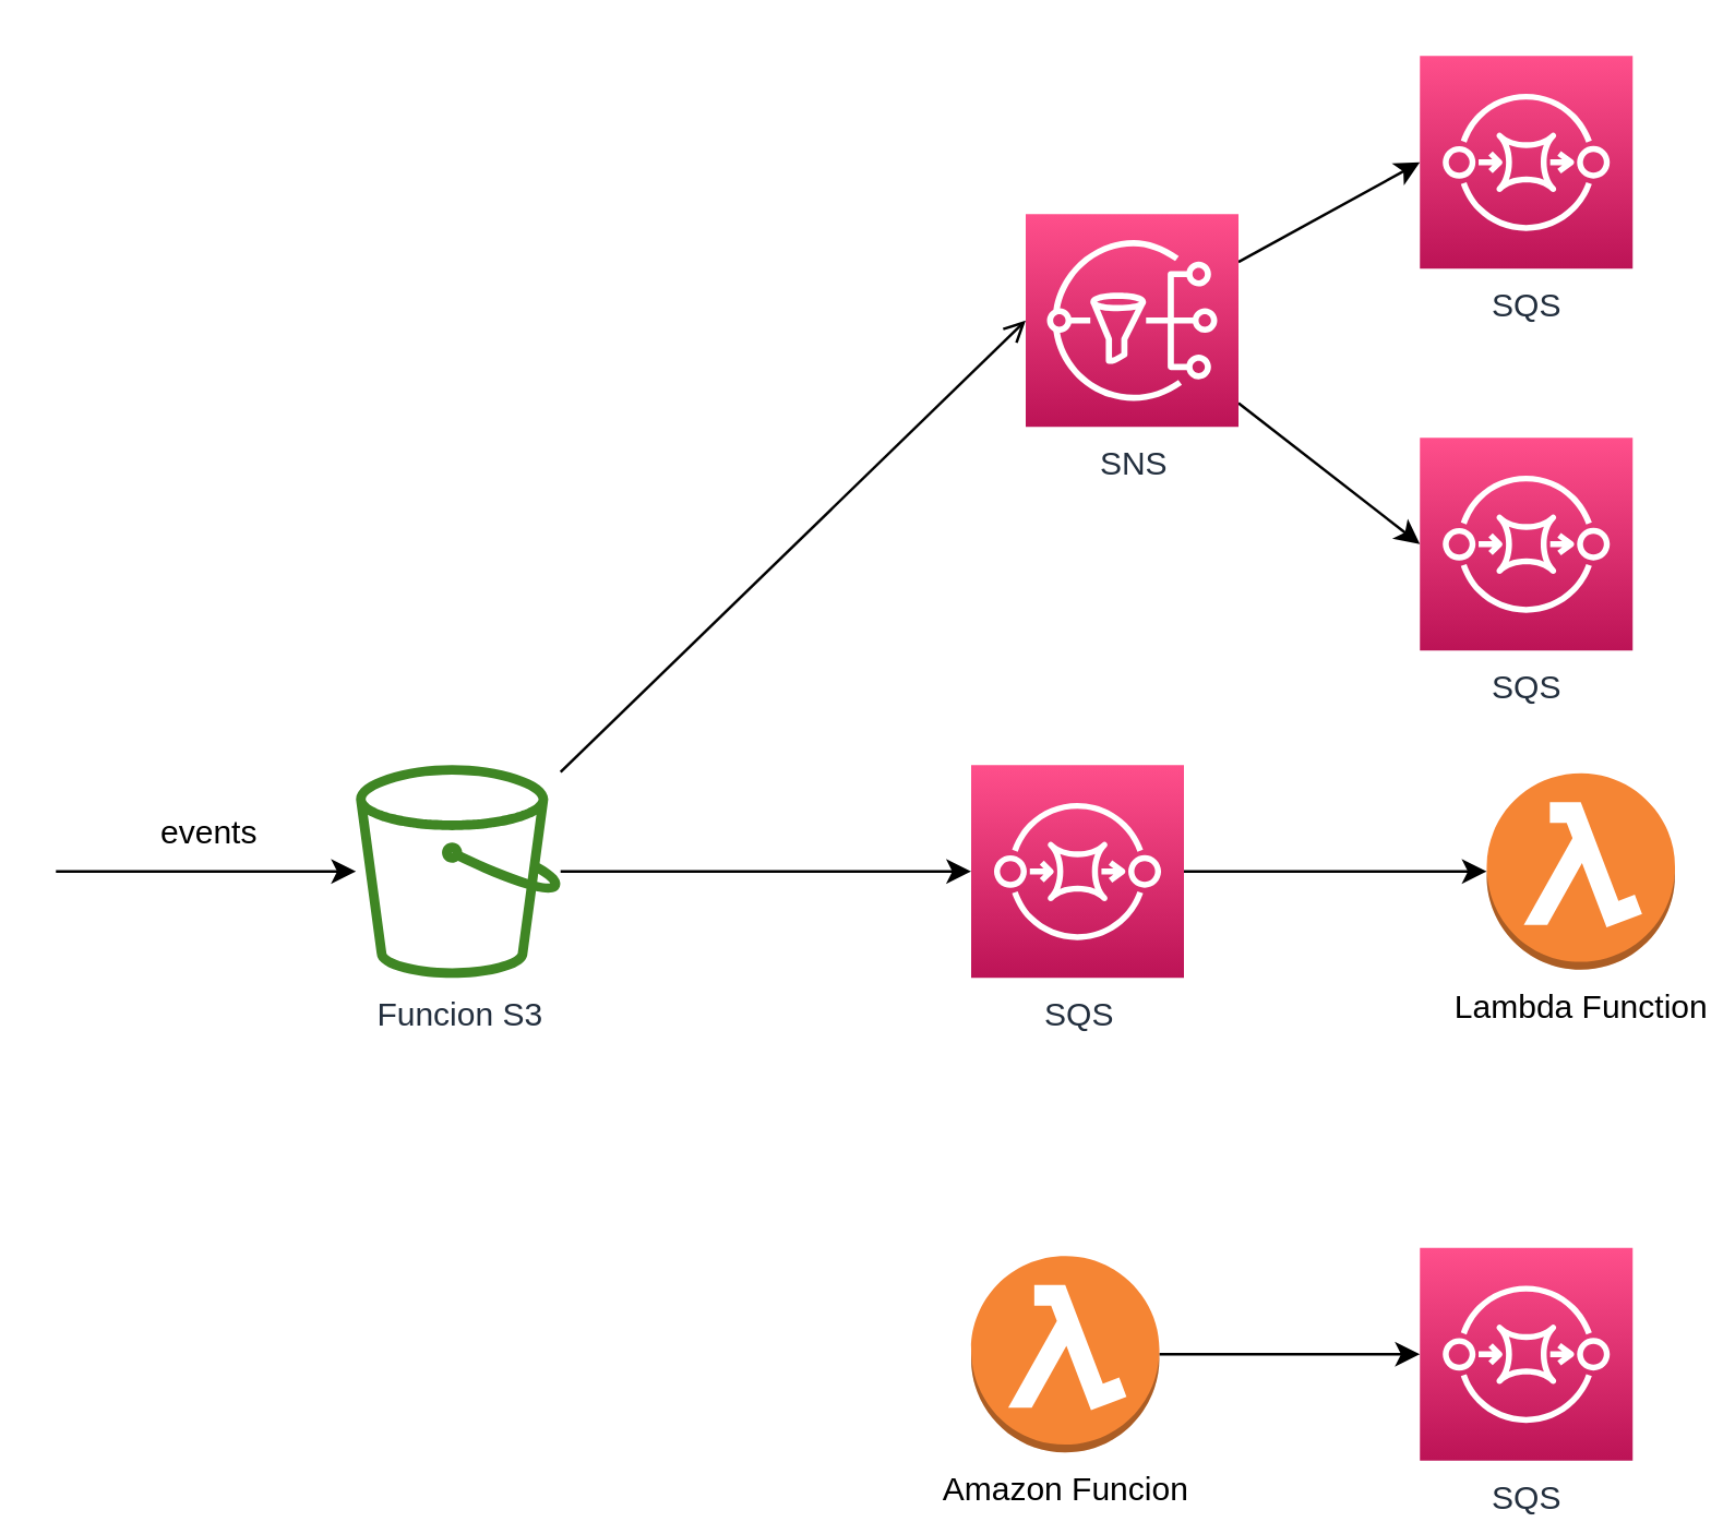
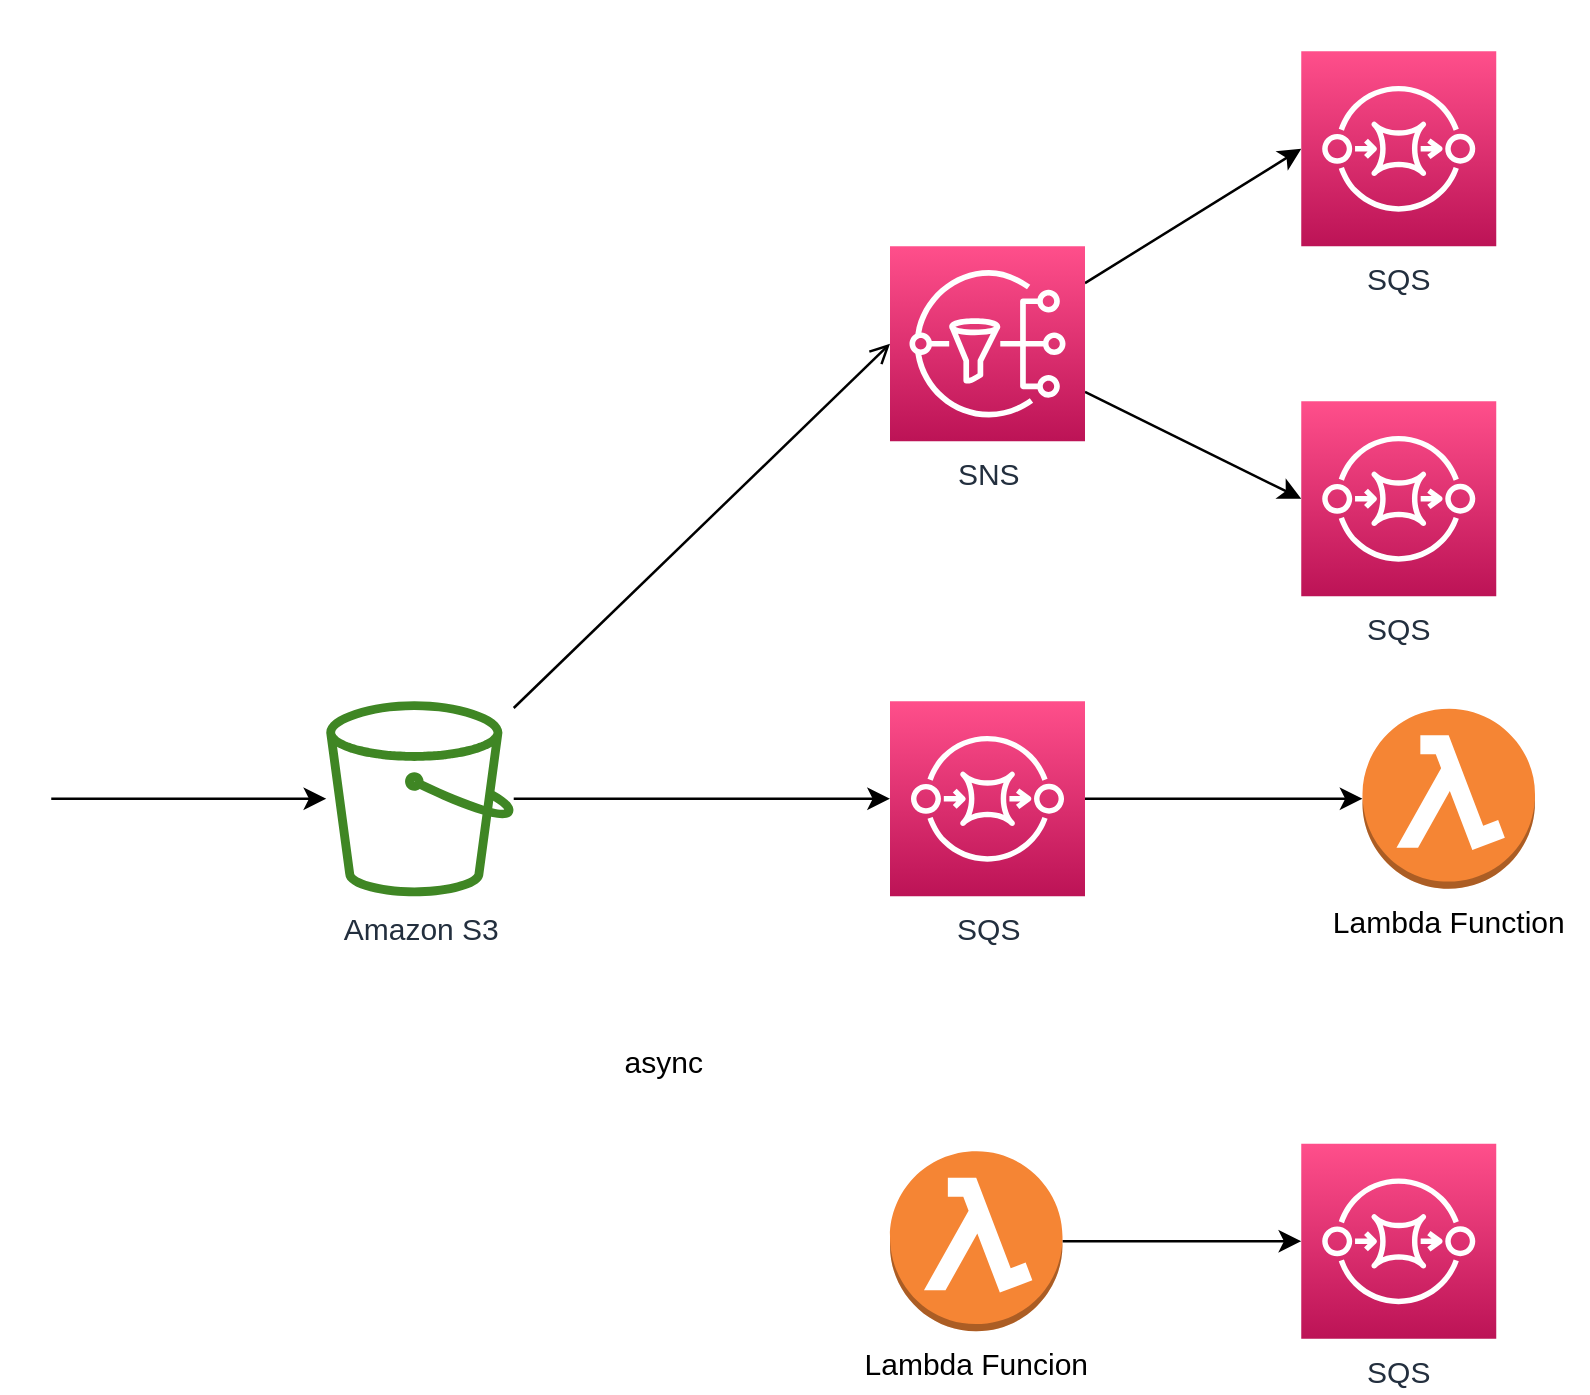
  <mxCell id="0" />
  <mxCell id="1" parent="0" />
  <mxCell id="2" style="rounded=0;orthogonalLoop=1;jettySize=auto;html=1;entryX=0;entryY=0.5;entryDx=0;entryDy=0;entryPerimeter=0;endArrow=open;" edge="1" parent="1" source="4" target="7"><mxGeometry relative="1" as="geometry" /></mxCell>
  <mxCell id="3" style="edgeStyle=none;rounded=0;orthogonalLoop=1;jettySize=auto;html=1;" edge="1" parent="1" source="4" target="9"><mxGeometry relative="1" as="geometry" /></mxCell>
- <mxCell id="4" value="Funcion S3" style="sketch=0;outlineConnect=0;fontColor=#232F3E;gradientColor=none;fillColor=#3F8624;strokeColor=none;dashed=0;verticalLabelPosition=bottom;verticalAlign=top;align=center;html=1;fontSize=12;fontStyle=0;aspect=fixed;pointerEvents=1;shape=mxgraph.aws4.bucket;" vertex="1" parent="1"><mxGeometry x="130" y="280" width="75" height="78" as="geometry" /></mxCell>
+ <mxCell id="4" value="Amazon S3" style="sketch=0;outlineConnect=0;fontColor=#232F3E;gradientColor=none;fillColor=#3F8624;strokeColor=none;dashed=0;verticalLabelPosition=bottom;verticalAlign=top;align=center;html=1;fontSize=12;fontStyle=0;aspect=fixed;pointerEvents=1;shape=mxgraph.aws4.bucket;" vertex="1" parent="1"><mxGeometry x="130" y="280" width="75" height="78" as="geometry" /></mxCell>
  <mxCell id="5" style="edgeStyle=none;rounded=0;orthogonalLoop=1;jettySize=auto;html=1;entryX=0;entryY=0.5;entryDx=0;entryDy=0;entryPerimeter=0;" edge="1" parent="1" source="7" target="12"><mxGeometry relative="1" as="geometry" /></mxCell>
  <mxCell id="6" style="edgeStyle=none;rounded=0;orthogonalLoop=1;jettySize=auto;html=1;entryX=0;entryY=0.5;entryDx=0;entryDy=0;entryPerimeter=0;" edge="1" parent="1" source="7" target="13"><mxGeometry relative="1" as="geometry" /></mxCell>
- <mxCell id="7" value="SNS" style="sketch=0;points=[[0,0,0],[0.25,0,0],[0.5,0,0],[0.75,0,0],[1,0,0],[0,1,0],[0.25,1,0],[0.5,1,0],[0.75,1,0],[1,1,0],[0,0.25,0],[0,0.5,0],[0,0.75,0],[1,0.25,0],[1,0.5,0],[1,0.75,0]];outlineConnect=0;fontColor=#232F3E;gradientColor=#FF4F8B;gradientDirection=north;fillColor=#BC1356;strokeColor=#ffffff;dashed=0;verticalLabelPosition=bottom;verticalAlign=top;align=center;html=1;fontSize=12;fontStyle=0;aspect=fixed;shape=mxgraph.aws4.resourceIcon;resIcon=mxgraph.aws4.sns;" vertex="1" parent="1"><mxGeometry x="375.5" y="78" width="78" height="78" as="geometry" /></mxCell>
+ <mxCell id="7" value="SNS" style="sketch=0;points=[[0,0,0],[0.25,0,0],[0.5,0,0],[0.75,0,0],[1,0,0],[0,1,0],[0.25,1,0],[0.5,1,0],[0.75,1,0],[1,1,0],[0,0.25,0],[0,0.5,0],[0,0.75,0],[1,0.25,0],[1,0.5,0],[1,0.75,0]];outlineConnect=0;fontColor=#232F3E;gradientColor=#FF4F8B;gradientDirection=north;fillColor=#BC1356;strokeColor=#ffffff;dashed=0;verticalLabelPosition=bottom;verticalAlign=top;align=center;html=1;fontSize=12;fontStyle=0;aspect=fixed;shape=mxgraph.aws4.resourceIcon;resIcon=mxgraph.aws4.sns;" vertex="1" parent="1"><mxGeometry x="355.5" y="98" width="78" height="78" as="geometry" /></mxCell>
  <mxCell id="8" style="edgeStyle=none;rounded=0;orthogonalLoop=1;jettySize=auto;html=1;entryX=0;entryY=0.5;entryDx=0;entryDy=0;entryPerimeter=0;" edge="1" parent="1" source="9" target="14"><mxGeometry relative="1" as="geometry" /></mxCell>
  <mxCell id="9" value="SQS" style="sketch=0;points=[[0,0,0],[0.25,0,0],[0.5,0,0],[0.75,0,0],[1,0,0],[0,1,0],[0.25,1,0],[0.5,1,0],[0.75,1,0],[1,1,0],[0,0.25,0],[0,0.5,0],[0,0.75,0],[1,0.25,0],[1,0.5,0],[1,0.75,0]];outlineConnect=0;fontColor=#232F3E;gradientColor=#FF4F8B;gradientDirection=north;fillColor=#BC1356;strokeColor=#ffffff;dashed=0;verticalLabelPosition=bottom;verticalAlign=top;align=center;html=1;fontSize=12;fontStyle=0;aspect=fixed;shape=mxgraph.aws4.resourceIcon;resIcon=mxgraph.aws4.sqs;" vertex="1" parent="1"><mxGeometry x="355.5" y="280" width="78" height="78" as="geometry" /></mxCell>
  <mxCell id="10" style="edgeStyle=none;rounded=0;orthogonalLoop=1;jettySize=auto;html=1;entryX=0;entryY=0.5;entryDx=0;entryDy=0;entryPerimeter=0;" edge="1" parent="1" source="11" target="15"><mxGeometry relative="1" as="geometry" /></mxCell>
- <mxCell id="11" value="Amazon Funcion" style="outlineConnect=0;dashed=0;verticalLabelPosition=bottom;verticalAlign=top;align=center;html=1;shape=mxgraph.aws3.lambda_function;fillColor=#F58534;gradientColor=none;" vertex="1" parent="1"><mxGeometry x="355.5" y="460" width="69" height="72" as="geometry" /></mxCell>
+ <mxCell id="11" value="Lambda Funcion" style="outlineConnect=0;dashed=0;verticalLabelPosition=bottom;verticalAlign=top;align=center;html=1;shape=mxgraph.aws3.lambda_function;fillColor=#F58534;gradientColor=none;" vertex="1" parent="1"><mxGeometry x="355.5" y="460" width="69" height="72" as="geometry" /></mxCell>
  <mxCell id="12" value="SQS" style="sketch=0;points=[[0,0,0],[0.25,0,0],[0.5,0,0],[0.75,0,0],[1,0,0],[0,1,0],[0.25,1,0],[0.5,1,0],[0.75,1,0],[1,1,0],[0,0.25,0],[0,0.5,0],[0,0.75,0],[1,0.25,0],[1,0.5,0],[1,0.75,0]];outlineConnect=0;fontColor=#232F3E;gradientColor=#FF4F8B;gradientDirection=north;fillColor=#BC1356;strokeColor=#ffffff;dashed=0;verticalLabelPosition=bottom;verticalAlign=top;align=center;html=1;fontSize=12;fontStyle=0;aspect=fixed;shape=mxgraph.aws4.resourceIcon;resIcon=mxgraph.aws4.sqs;" vertex="1" parent="1"><mxGeometry x="520" y="20" width="78" height="78" as="geometry" /></mxCell>
  <mxCell id="13" value="SQS" style="sketch=0;points=[[0,0,0],[0.25,0,0],[0.5,0,0],[0.75,0,0],[1,0,0],[0,1,0],[0.25,1,0],[0.5,1,0],[0.75,1,0],[1,1,0],[0,0.25,0],[0,0.5,0],[0,0.75,0],[1,0.25,0],[1,0.5,0],[1,0.75,0]];outlineConnect=0;fontColor=#232F3E;gradientColor=#FF4F8B;gradientDirection=north;fillColor=#BC1356;strokeColor=#ffffff;dashed=0;verticalLabelPosition=bottom;verticalAlign=top;align=center;html=1;fontSize=12;fontStyle=0;aspect=fixed;shape=mxgraph.aws4.resourceIcon;resIcon=mxgraph.aws4.sqs;" vertex="1" parent="1"><mxGeometry x="520" y="160" width="78" height="78" as="geometry" /></mxCell>
  <mxCell id="14" value="Lambda Function" style="outlineConnect=0;dashed=0;verticalLabelPosition=bottom;verticalAlign=top;align=center;html=1;shape=mxgraph.aws3.lambda_function;fillColor=#F58534;gradientColor=none;" vertex="1" parent="1"><mxGeometry x="544.5" y="283" width="69" height="72" as="geometry" /></mxCell>
  <mxCell id="15" value="SQS" style="sketch=0;points=[[0,0,0],[0.25,0,0],[0.5,0,0],[0.75,0,0],[1,0,0],[0,1,0],[0.25,1,0],[0.5,1,0],[0.75,1,0],[1,1,0],[0,0.25,0],[0,0.5,0],[0,0.75,0],[1,0.25,0],[1,0.5,0],[1,0.75,0]];outlineConnect=0;fontColor=#232F3E;gradientColor=#FF4F8B;gradientDirection=north;fillColor=#BC1356;strokeColor=#ffffff;dashed=0;verticalLabelPosition=bottom;verticalAlign=top;align=center;html=1;fontSize=12;fontStyle=0;aspect=fixed;shape=mxgraph.aws4.resourceIcon;resIcon=mxgraph.aws4.sqs;" vertex="1" parent="1"><mxGeometry x="520" y="457" width="78" height="78" as="geometry" /></mxCell>
+ <mxCell id="16" value="async" style="text;html=1;align=center;verticalAlign=middle;resizable=0;points=[];autosize=1;strokeColor=none;fillColor=none;" vertex="1" parent="1"><mxGeometry x="240" y="410" width="50" height="30" as="geometry" /></mxCell>
  <mxCell id="17" value="" style="endArrow=classic;html=1;rounded=0;" edge="1" parent="1" target="4"><mxGeometry width="50" height="50" relative="1" as="geometry"><mxPoint x="20" y="319" as="sourcePoint" /><mxPoint x="100" y="305" as="targetPoint" /></mxGeometry></mxCell>
- <mxCell id="18" value="events" style="text;html=1;align=center;verticalAlign=middle;resizable=0;points=[];autosize=1;strokeColor=none;fillColor=none;" vertex="1" parent="1"><mxGeometry x="46" y="290" width="60" height="30" as="geometry" /></mxCell>
